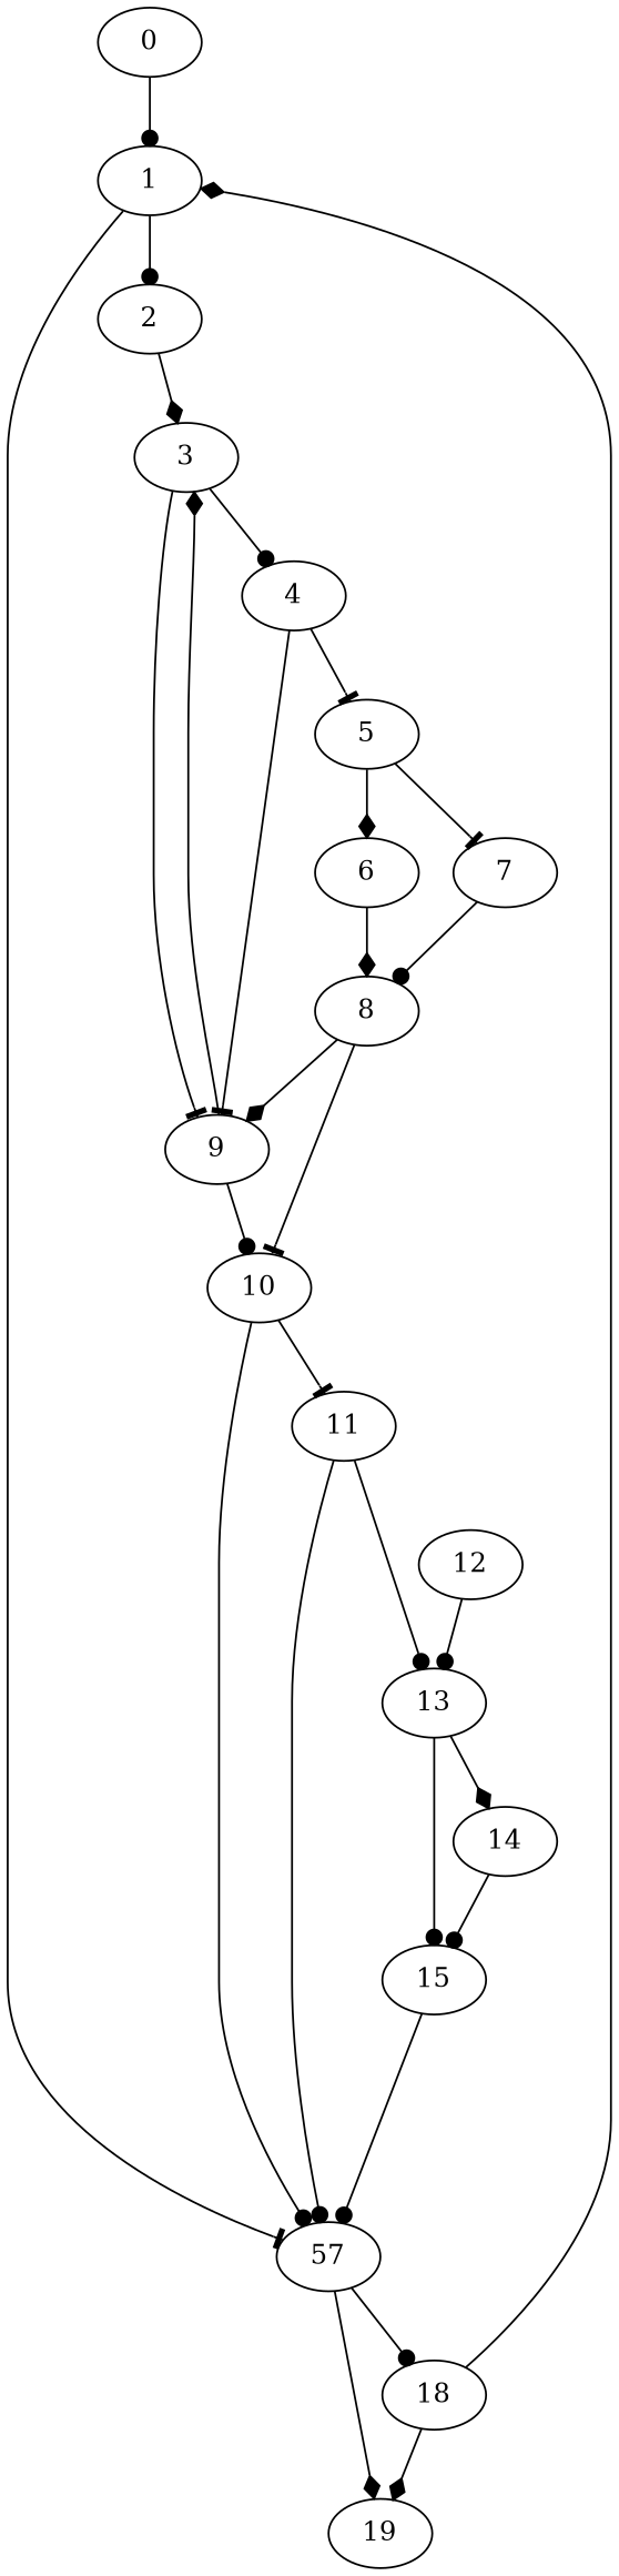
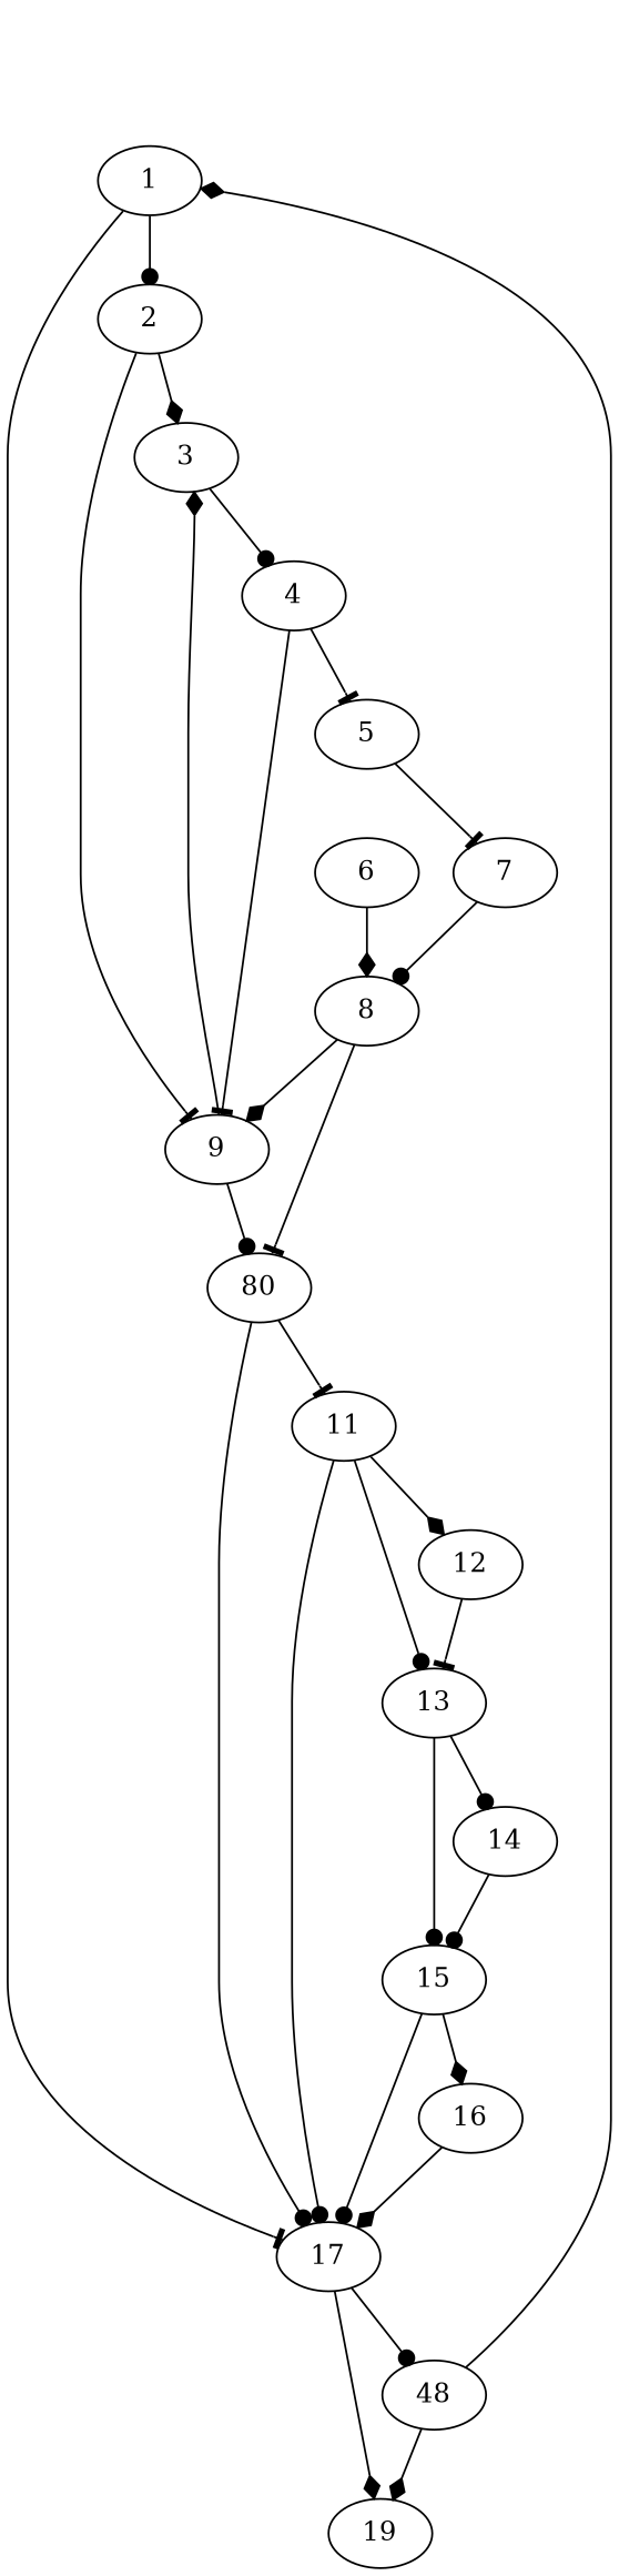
  digraph {
    edge [arrowhead=dot]
-   0
    1
    2
-   17 [label=57]
+   17
    3
-   18
+   18 [label=48]
    19
    4
    9
    5
-   10
+   10 [label=80]
    6
    7
    8
    11
    12
    13
    14
    15
-   0 -> 1
+   16
    1 -> 2
    1 -> 17 [arrowhead=tee]
    2 -> 3 [arrowhead=diamond]
    17 -> 18
    17 -> 19 [arrowhead=diamond]
    3 -> 4
-   3 -> 9 [arrowhead=tee]
+   2 -> 9 [arrowhead=tee]
    18 -> 1 [arrowhead=diamond]
    18 -> 19 [arrowhead=diamond]
    4 -> 9 [arrowhead=tee]
    4 -> 5 [arrowhead=tee]
    9 -> 3 [arrowhead=diamond]
    9 -> 10
-   5 -> 6 [arrowhead=diamond]
    5 -> 7 [arrowhead=tee]
    10 -> 17
    10 -> 11 [arrowhead=tee]
    6 -> 8 [arrowhead=diamond]
    7 -> 8
    8 -> 9 [arrowhead=diamond]
    8 -> 10 [arrowhead=tee]
    11 -> 17
+   11 -> 12 [arrowhead=diamond]
    11 -> 13
-   12 -> 13
-   13 -> 14 [arrowhead=diamond]
+   12 -> 13 [arrowhead=tee]
+   13 -> 14
    13 -> 15
    14 -> 15
    15 -> 17
+   15 -> 16 [arrowhead=diamond]
+   16 -> 17 [arrowhead=diamond]
  }
